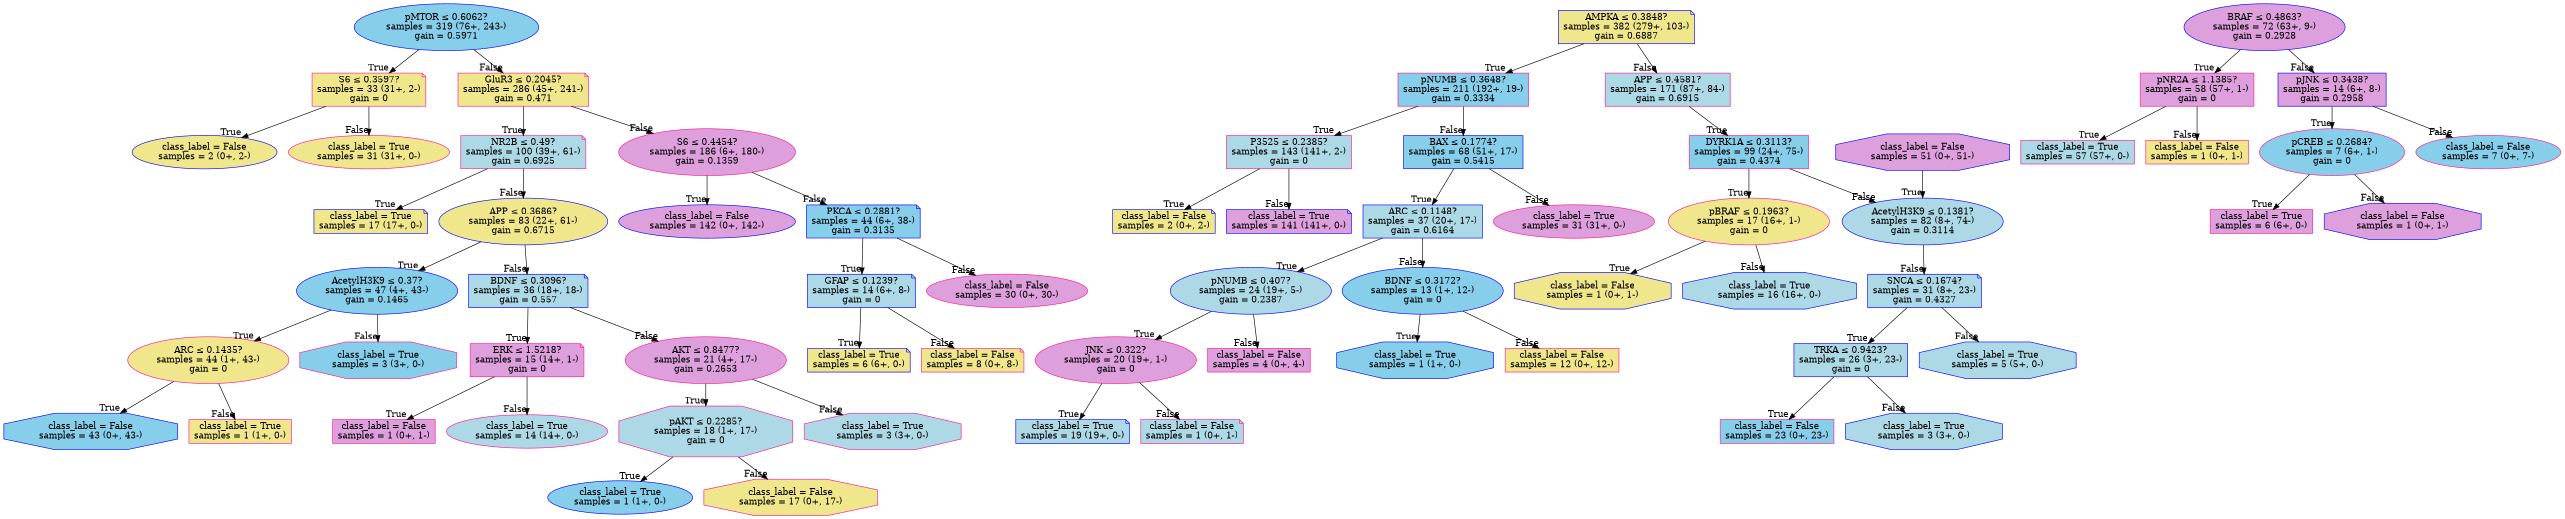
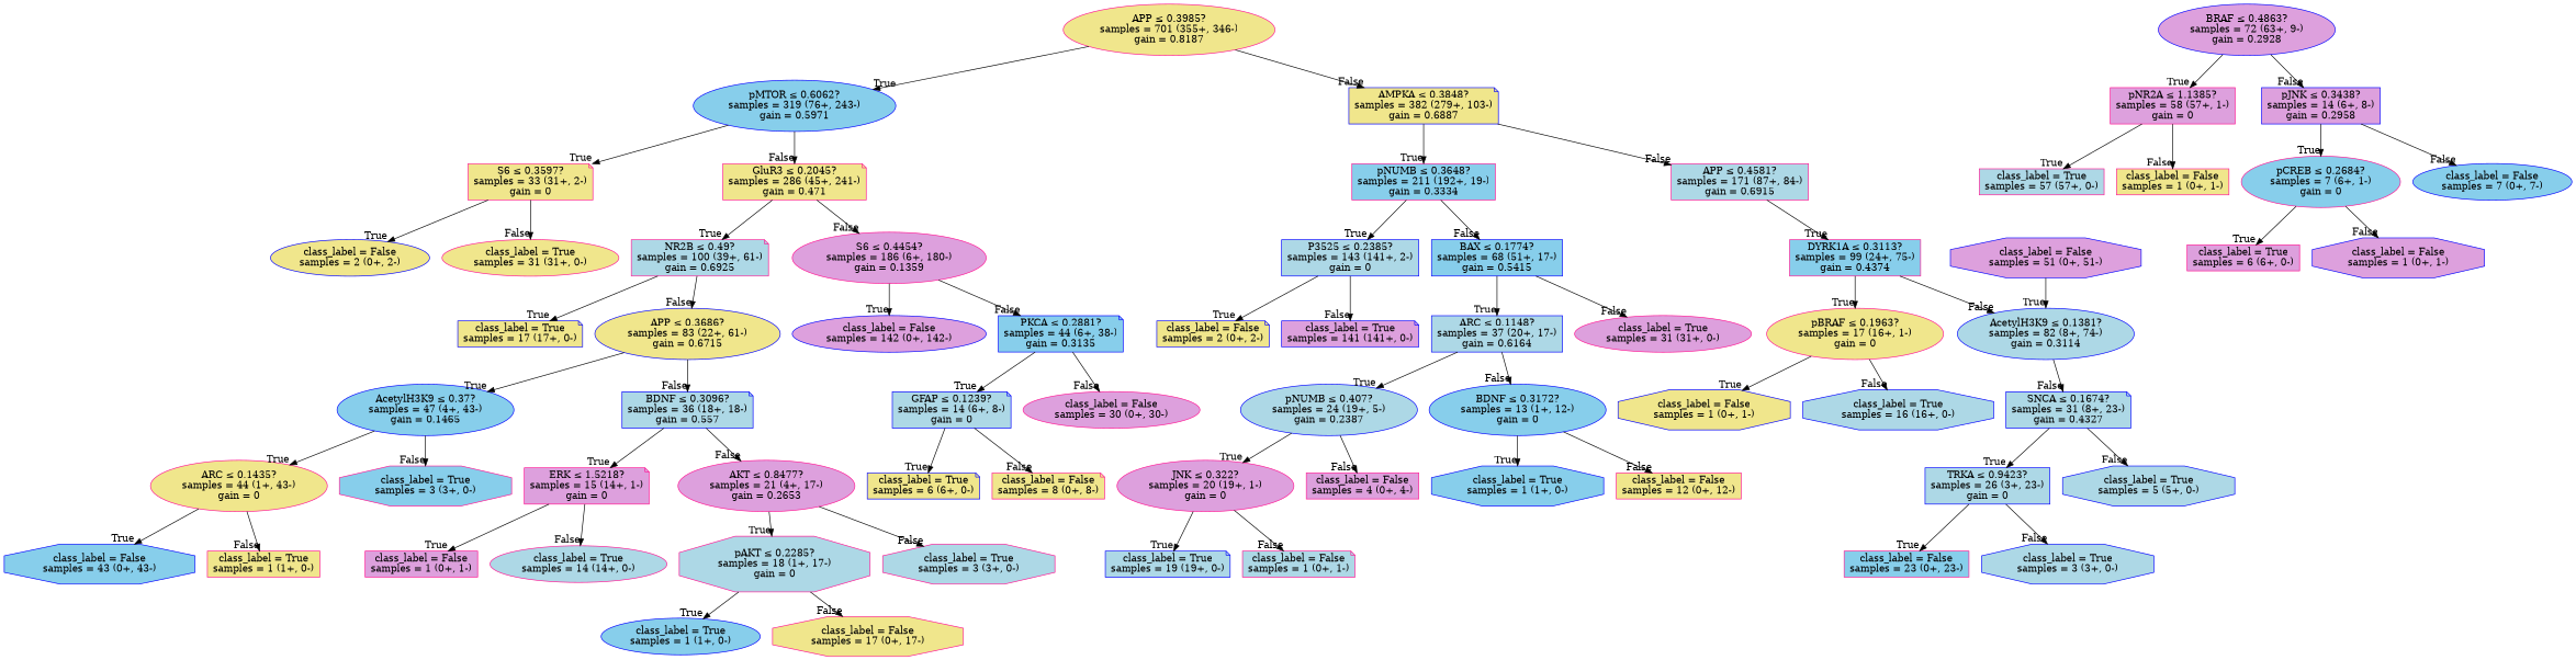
  strict digraph {
    node [color=deeppink fillcolor=lightblue shape=ellipse style=filled]
    edge [headlabel=True]
+   n1 [fillcolor=khaki label="APP &le; 0.3985?\nsamples = 701 (355+, 346-)\ngain = 0.8187"]
    n2 [color=blue fillcolor=skyblue label="pMTOR &le; 0.6062?\nsamples = 319 (76+, 243-)\ngain = 0.5971"]
    n3 [color=blue fillcolor=khaki label="AMPKA &le; 0.3848?\nsamples = 382 (279+, 103-)\ngain = 0.6887" shape=note]
    n4 [fillcolor=khaki label="S6 &le; 0.3597?\nsamples = 33 (31+, 2-)\ngain = 0" shape=note]
    n5 [fillcolor=khaki label="GluR3 &le; 0.2045?\nsamples = 286 (45+, 241-)\ngain = 0.471" shape=note]
    n6 [fillcolor=skyblue label="pNUMB &le; 0.3648?\nsamples = 211 (192+, 19-)\ngain = 0.3334" shape=box]
    n7 [label="APP &le; 0.4581?\nsamples = 171 (87+, 84-)\ngain = 0.6915" shape=box]
    n8 [color=blue fillcolor=khaki label="class_label = False\nsamples = 2 (0+, 2-)"]
    n9 [fillcolor=khaki label="class_label = True\nsamples = 31 (31+, 0-)"]
    n10 [label="NR2B &le; 0.49?\nsamples = 100 (39+, 61-)\ngain = 0.6925" shape=note]
    n11 [fillcolor=plum label="S6 &le; 0.4454?\nsamples = 186 (6+, 180-)\ngain = 0.1359"]
-   n12 [label="P3525 &le; 0.2385?\nsamples = 143 (141+, 2-)\ngain = 0" shape=box]
+   n12 [color=blue label="P3525 &le; 0.2385?\nsamples = 143 (141+, 2-)\ngain = 0" shape=box]
    n13 [color=blue fillcolor=skyblue label="BAX &le; 0.1774?\nsamples = 68 (51+, 17-)\ngain = 0.5415" shape=box]
    n14 [fillcolor=skyblue label="DYRK1A &le; 0.3113?\nsamples = 99 (24+, 75-)\ngain = 0.4374" shape=box]
    n15 [color=blue fillcolor=khaki label="class_label = True\nsamples = 17 (17+, 0-)" shape=note]
    n16 [color=blue fillcolor=khaki label="APP &le; 0.3686?\nsamples = 83 (22+, 61-)\ngain = 0.6715"]
    n17 [color=blue fillcolor=plum label="class_label = False\nsamples = 142 (0+, 142-)"]
    n18 [color=blue fillcolor=skyblue label="PKCA &le; 0.2881?\nsamples = 44 (6+, 38-)\ngain = 0.3135" shape=note]
    n19 [color=blue fillcolor=skyblue label="AcetylH3K9 &le; 0.37?\nsamples = 47 (4+, 43-)\ngain = 0.1465"]
    n20 [color=blue label="BDNF &le; 0.3096?\nsamples = 36 (18+, 18-)\ngain = 0.557" shape=note]
    n21 [color=blue label="GFAP &le; 0.1239?\nsamples = 14 (6+, 8-)\ngain = 0" shape=note]
    n22 [fillcolor=plum label="class_label = False\nsamples = 30 (0+, 30-)"]
    n23 [fillcolor=khaki label="ARC &le; 0.1435?\nsamples = 44 (1+, 43-)\ngain = 0"]
    n24 [fillcolor=skyblue label="class_label = True\nsamples = 3 (3+, 0-)" shape=octagon]
    n25 [fillcolor=plum label="ERK &le; 1.5218?\nsamples = 15 (14+, 1-)\ngain = 0" shape=note]
    n26 [fillcolor=plum label="AKT &le; 0.8477?\nsamples = 21 (4+, 17-)\ngain = 0.2653"]
    n27 [color=blue fillcolor=skyblue label="class_label = False\nsamples = 43 (0+, 43-)" shape=octagon]
    n28 [fillcolor=khaki label="class_label = True\nsamples = 1 (1+, 0-)" shape=box]
    n29 [fillcolor=plum label="class_label = False\nsamples = 1 (0+, 1-)" shape=box]
    n30 [label="class_label = True\nsamples = 14 (14+, 0-)"]
    n31 [label="pAKT &le; 0.2285?\nsamples = 18 (1+, 17-)\ngain = 0" shape=octagon]
    n32 [label="class_label = True\nsamples = 3 (3+, 0-)" shape=octagon]
    n33 [color=blue fillcolor=skyblue label="class_label = True\nsamples = 1 (1+, 0-)"]
    n34 [fillcolor=khaki label="class_label = False\nsamples = 17 (0+, 17-)" shape=octagon]
    n35 [color=blue fillcolor=khaki label="class_label = True\nsamples = 6 (6+, 0-)" shape=note]
    n36 [fillcolor=khaki label="class_label = False\nsamples = 8 (0+, 8-)" shape=note]
    n37 [color=blue fillcolor=khaki label="class_label = False\nsamples = 2 (0+, 2-)" shape=note]
    n38 [color=blue fillcolor=plum label="class_label = True\nsamples = 141 (141+, 0-)" shape=note]
    n39 [color=blue label="ARC &le; 0.1148?\nsamples = 37 (20+, 17-)\ngain = 0.6164" shape=box]
    n40 [fillcolor=plum label="class_label = True\nsamples = 31 (31+, 0-)"]
    n41 [fillcolor=khaki label="pBRAF &le; 0.1963?\nsamples = 17 (16+, 1-)\ngain = 0"]
    n42 [color=blue label="AcetylH3K9 &le; 0.1381?\nsamples = 82 (8+, 74-)\ngain = 0.3114"]
    n43 [color=blue fillcolor=plum label="BRAF &le; 0.4863?\nsamples = 72 (63+, 9-)\ngain = 0.2928"]
    n44 [fillcolor=plum label="pNR2A &le; 1.1385?\nsamples = 58 (57+, 1-)\ngain = 0" shape=box]
    n45 [color=blue fillcolor=plum label="pJNK &le; 0.3438?\nsamples = 14 (6+, 8-)\ngain = 0.2958" shape=box]
    n46 [color=blue label="pNUMB &le; 0.407?\nsamples = 24 (19+, 5-)\ngain = 0.2387"]
    n47 [color=blue fillcolor=skyblue label="BDNF &le; 0.3172?\nsamples = 13 (1+, 12-)\ngain = 0"]
    n48 [fillcolor=plum label="JNK &le; 0.322?\nsamples = 20 (19+, 1-)\ngain = 0"]
    n49 [fillcolor=plum label="class_label = False\nsamples = 4 (0+, 4-)" shape=box]
    n50 [color=blue fillcolor=skyblue label="class_label = True\nsamples = 1 (1+, 0-)" shape=octagon]
    n51 [fillcolor=khaki label="class_label = False\nsamples = 12 (0+, 12-)" shape=box]
    n52 [color=blue label="class_label = True\nsamples = 19 (19+, 0-)" shape=note]
    n53 [label="class_label = False\nsamples = 1 (0+, 1-)" shape=note]
    n54 [color=blue fillcolor=khaki label="class_label = False\nsamples = 1 (0+, 1-)" shape=octagon]
    n55 [color=blue label="class_label = True\nsamples = 16 (16+, 0-)" shape=octagon]
    n56 [color=blue label="SNCA &le; 0.1674?\nsamples = 31 (8+, 23-)\ngain = 0.4327" shape=note]
    n57 [label="class_label = True\nsamples = 57 (57+, 0-)" shape=box]
    n58 [fillcolor=khaki label="class_label = False\nsamples = 1 (0+, 1-)" shape=box]
    n59 [fillcolor=skyblue label="pCREB &le; 0.2684?\nsamples = 7 (6+, 1-)\ngain = 0"]
-   n60 [fillcolor=skyblue label="class_label = False\nsamples = 7 (0+, 7-)"]
+   n60 [color=blue fillcolor=skyblue label="class_label = False\nsamples = 7 (0+, 7-)"]
    n61 [color=blue fillcolor=plum label="class_label = False\nsamples = 51 (0+, 51-)" shape=octagon]
    n62 [color=blue label="TRKA &le; 0.9423?\nsamples = 26 (3+, 23-)\ngain = 0" shape=box]
    n63 [color=blue label="class_label = True\nsamples = 5 (5+, 0-)" shape=octagon]
    n64 [fillcolor=skyblue label="class_label = False\nsamples = 23 (0+, 23-)" shape=box]
    n65 [color=blue label="class_label = True\nsamples = 3 (3+, 0-)" shape=octagon]
    n66 [fillcolor=plum label="class_label = True\nsamples = 6 (6+, 0-)" shape=box]
    n67 [color=blue fillcolor=plum label="class_label = False\nsamples = 1 (0+, 1-)" shape=octagon]
+   n1 -> n2
+   n1 -> n3 [headlabel=False]
    n2 -> n4
    n2 -> n5 [headlabel=False]
    n3 -> n6
    n3 -> n7 [headlabel=False]
    n4 -> n8
    n4 -> n9 [headlabel=False]
    n5 -> n10
    n5 -> n11 [headlabel=False]
    n6 -> n12
    n6 -> n13 [headlabel=False]
    n7 -> n14
    n10 -> n15
    n10 -> n16 [headlabel=False]
    n11 -> n17
    n11 -> n18 [headlabel=False]
    n12 -> n37
    n12 -> n38 [headlabel=False]
    n13 -> n39
    n13 -> n40 [headlabel=False]
    n14 -> n41
    n14 -> n42 [headlabel=False]
    n16 -> n19
    n16 -> n20 [headlabel=False]
    n18 -> n21
    n18 -> n22 [headlabel=False]
    n19 -> n23
    n19 -> n24 [headlabel=False]
    n20 -> n25
    n20 -> n26 [headlabel=False]
    n21 -> n35
    n21 -> n36 [headlabel=False]
    n23 -> n27
    n23 -> n28 [headlabel=False]
    n25 -> n29
    n25 -> n30 [headlabel=False]
    n26 -> n31
    n26 -> n32 [headlabel=False]
    n31 -> n33
    n31 -> n34 [headlabel=False]
    n39 -> n46
    n39 -> n47 [headlabel=False]
    n41 -> n54
    n41 -> n55 [headlabel=False]
    n42 -> n56 [headlabel=False]
    n43 -> n44
    n43 -> n45 [headlabel=False]
    n44 -> n57
    n44 -> n58 [headlabel=False]
    n45 -> n59
    n45 -> n60 [headlabel=False]
    n46 -> n48
    n46 -> n49 [headlabel=False]
    n47 -> n50
    n47 -> n51 [headlabel=False]
    n48 -> n52
    n48 -> n53 [headlabel=False]
    n56 -> n62
    n56 -> n63 [headlabel=False]
    n59 -> n66
    n59 -> n67 [headlabel=False]
    n61 -> n42
    n62 -> n64
    n62 -> n65 [headlabel=False]
  }
